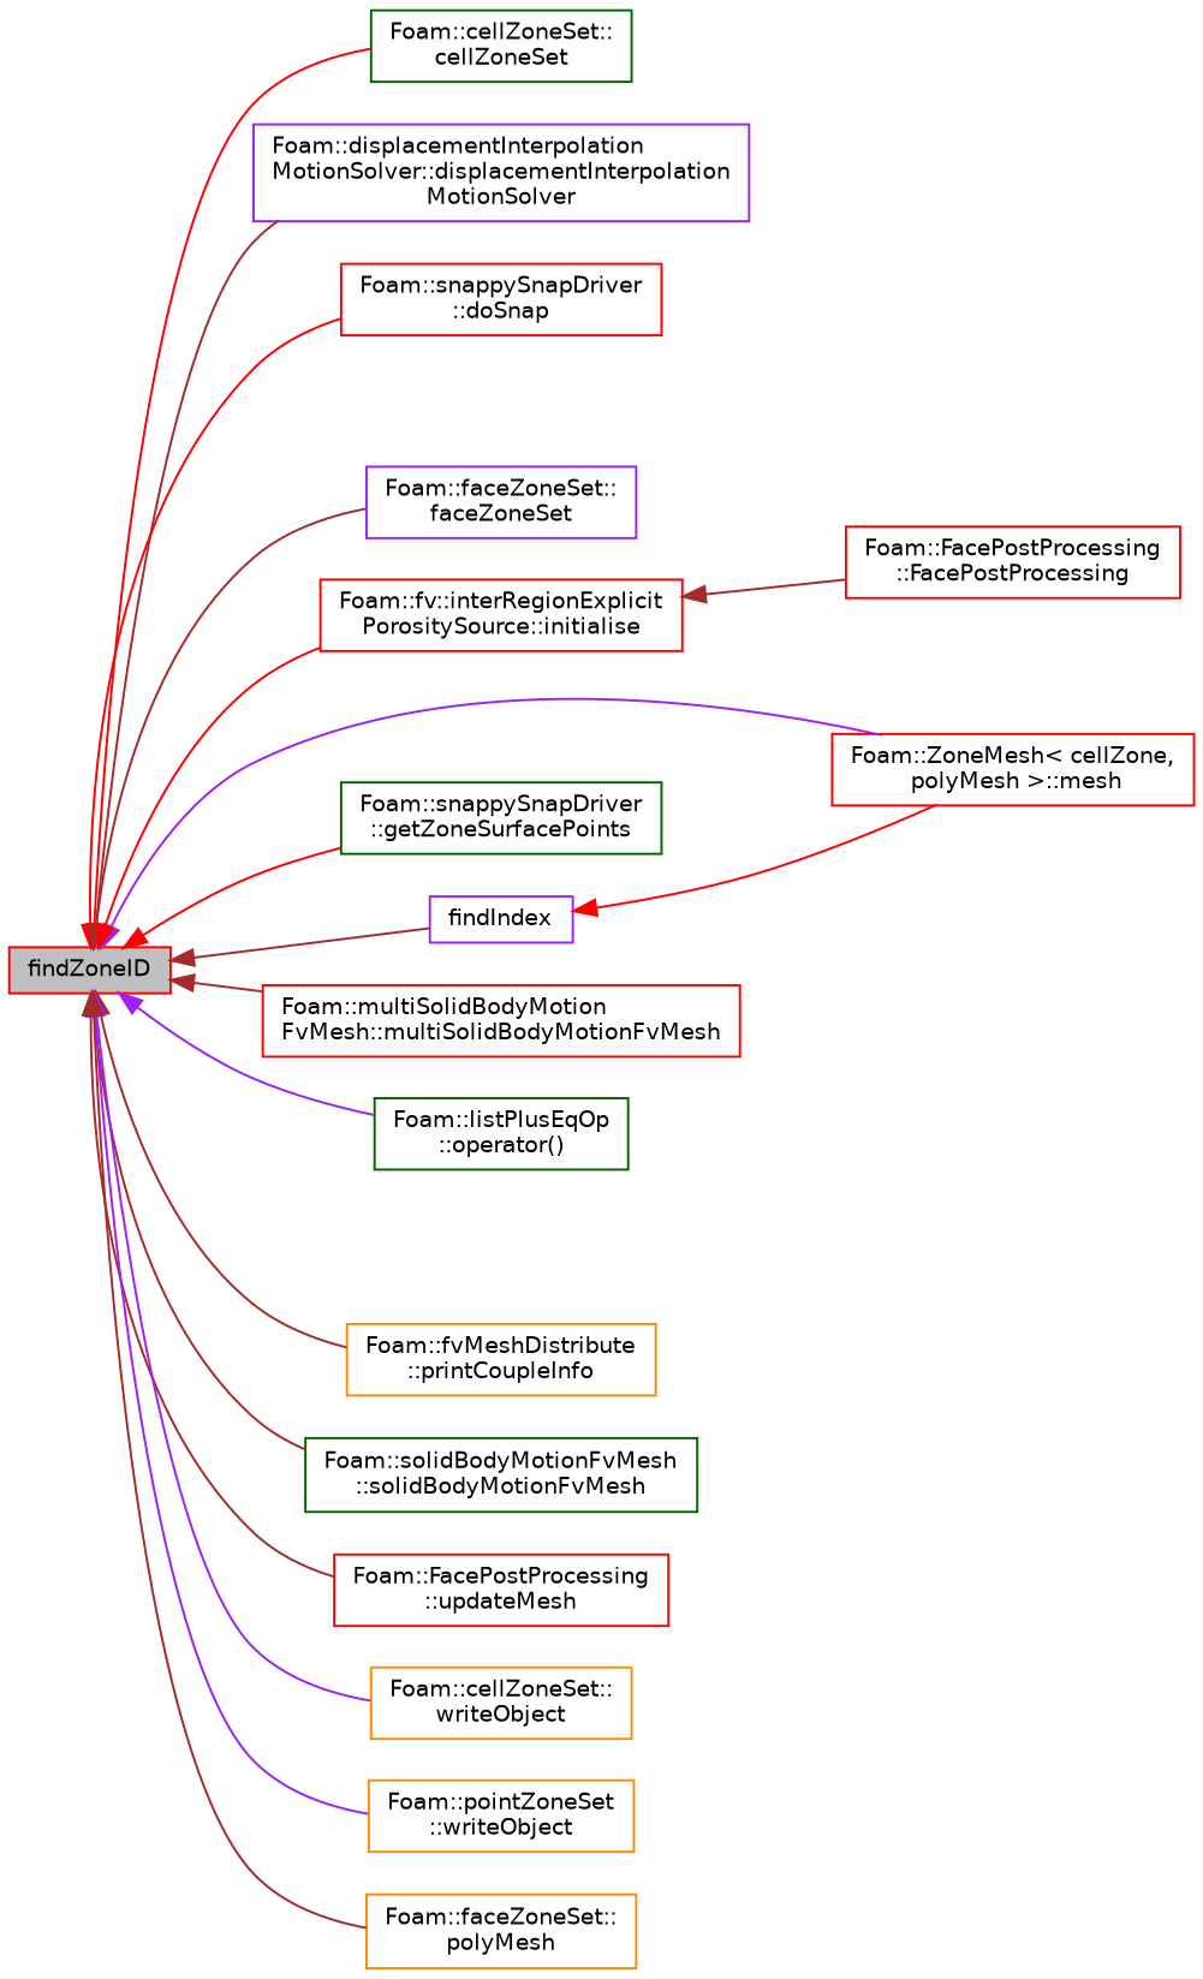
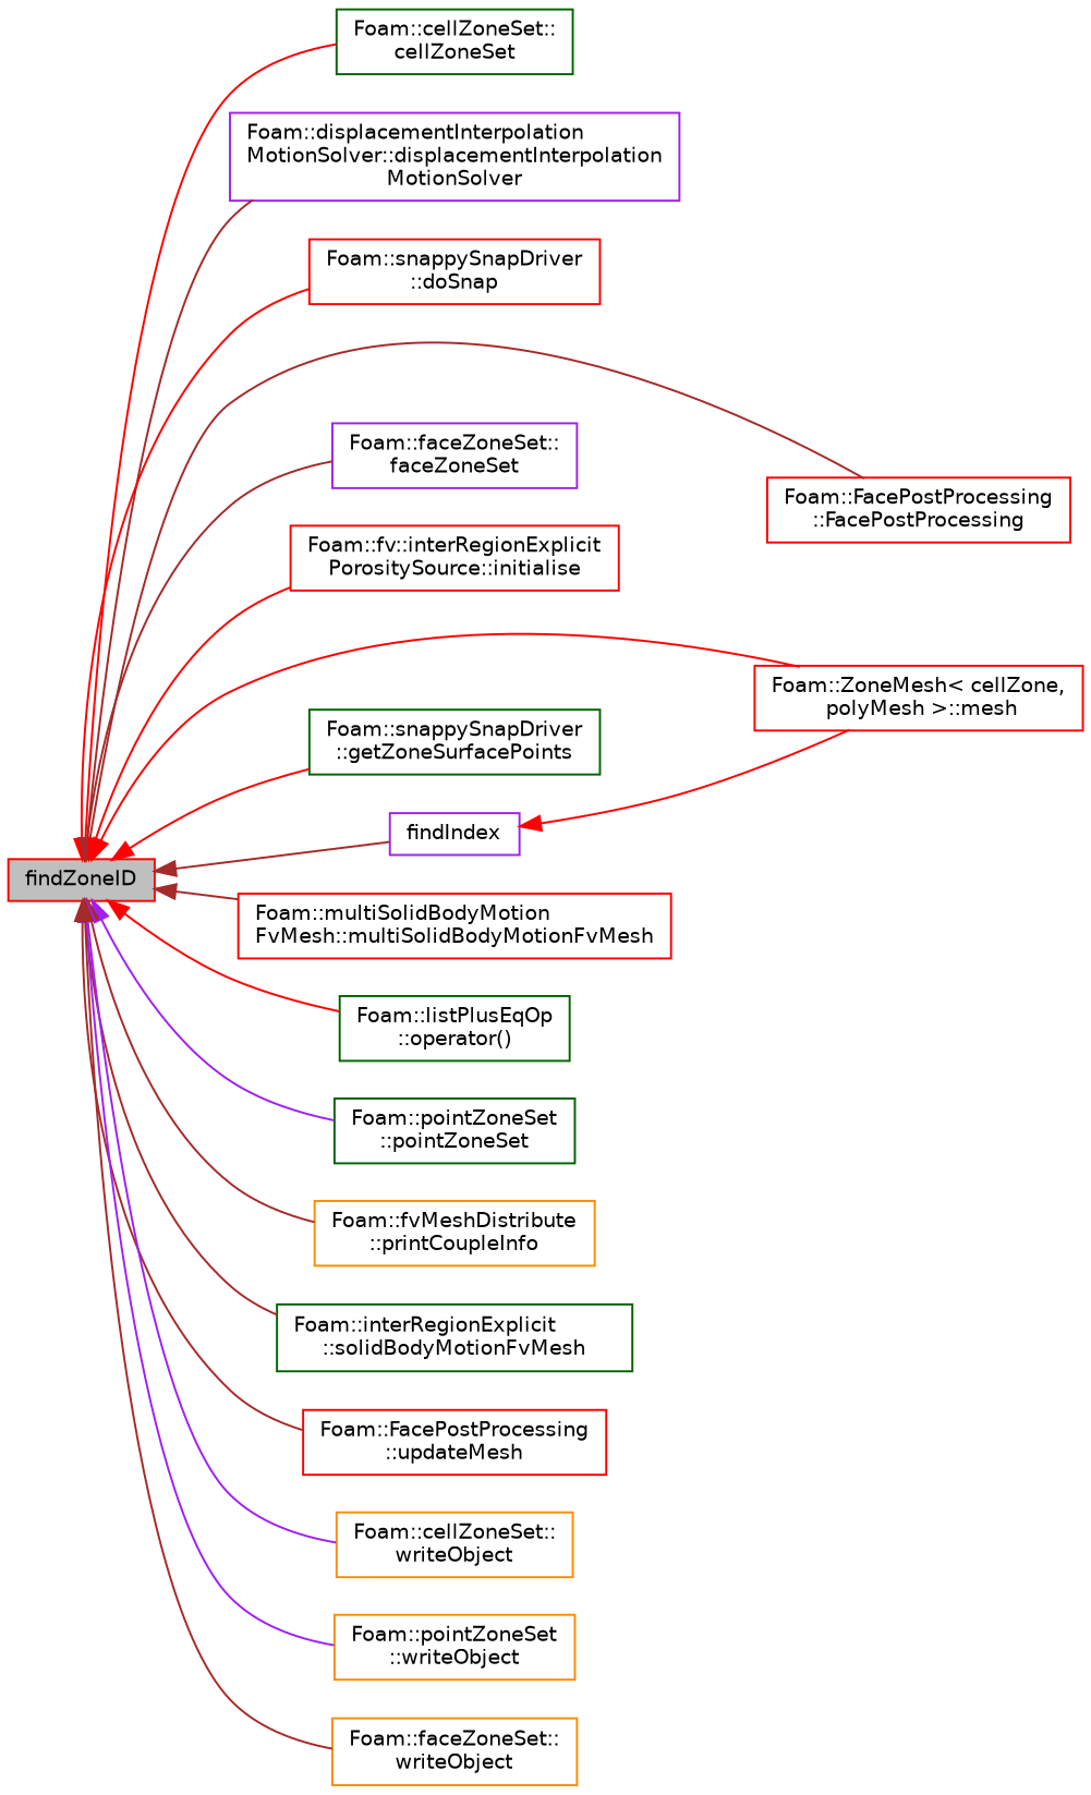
  digraph {
    rankdir=LR
    node [color=red fontname=Helvetica fontsize=10 shape=record]
    edge [color=brown dir=back fontname=Helvetica fontsize=10 labelfontname=Helvetica labelfontsize=10 style=solid]
    n1 [fillcolor=grey75 fontcolor=black height=0.2 label=findZoneID style=filled width=0.4]
    n2 [color=darkgreen height=0.2 label="Foam::cellZoneSet::\lcellZoneSet" width=0.4]
    n3 [color=purple height=0.2 label="Foam::displacementInterpolation\lMotionSolver::displacementInterpolation\lMotionSolver" width=0.4]
    n4 [height=0.2 label="Foam::snappySnapDriver\l::doSnap" width=0.4]
    n5 [height=0.2 label="Foam::FacePostProcessing\l::FacePostProcessing" width=0.4]
    n6 [color=purple height=0.2 label="Foam::faceZoneSet::\lfaceZoneSet" width=0.4]
    n7 [color=purple height=0.2 label=findIndex width=0.4]
    n8 [height=0.2 label="Foam::ZoneMesh\< cellZone,\l polyMesh \>::mesh" width=0.4]
    n9 [color=darkgreen height=0.2 label="Foam::snappySnapDriver\l::getZoneSurfacePoints" width=0.4]
    n10 [height=0.2 label="Foam::fv::interRegionExplicit\lPorositySource::initialise" width=0.4]
    n11 [height=0.2 label="Foam::multiSolidBodyMotion\lFvMesh::multiSolidBodyMotionFvMesh" width=0.4]
    n12 [color=darkgreen height=0.2 label="Foam::listPlusEqOp\l::operator()" width=0.4]
+   n13 [color=darkgreen height=0.2 label="Foam::pointZoneSet\l::pointZoneSet" width=0.4]
    n14 [color=darkorange height=0.2 label="Foam::fvMeshDistribute\l::printCoupleInfo" width=0.4]
-   n15 [color=darkgreen height=0.2 label="Foam::solidBodyMotionFvMesh\l::solidBodyMotionFvMesh" width=0.4]
+   n15 [color=darkgreen height=0.2 label="Foam::interRegionExplicit\l::solidBodyMotionFvMesh" width=0.4]
    n16 [height=0.2 label="Foam::FacePostProcessing\l::updateMesh" width=0.4]
    n17 [color=darkorange height=0.2 label="Foam::cellZoneSet::\lwriteObject" width=0.4]
    n18 [color=darkorange height=0.2 label="Foam::pointZoneSet\l::writeObject" width=0.4]
-   n19 [color=darkorange height=0.2 label="Foam::faceZoneSet::\lpolyMesh" width=0.4]
+   n19 [color=darkorange height=0.2 label="Foam::faceZoneSet::\lwriteObject" width=0.4]
    n1 -> n2 [color=red]
    n1 -> n3
    n1 -> n4 [color=red]
-   n10 -> n5
+   n1 -> n5
    n1 -> n6
    n1 -> n7
-   n1 -> n8 [color=purple]
+   n1 -> n8 [color=red]
    n1 -> n9 [color=red]
    n1 -> n10 [color=red]
    n1 -> n11
-   n1 -> n12 [color=purple]
+   n1 -> n12 [color=red]
+   n1 -> n13 [color=purple]
    n1 -> n14
    n1 -> n15
    n1 -> n16
    n1 -> n17 [color=purple]
    n1 -> n18 [color=purple]
    n1 -> n19
    n7 -> n8 [color=red]
  }
